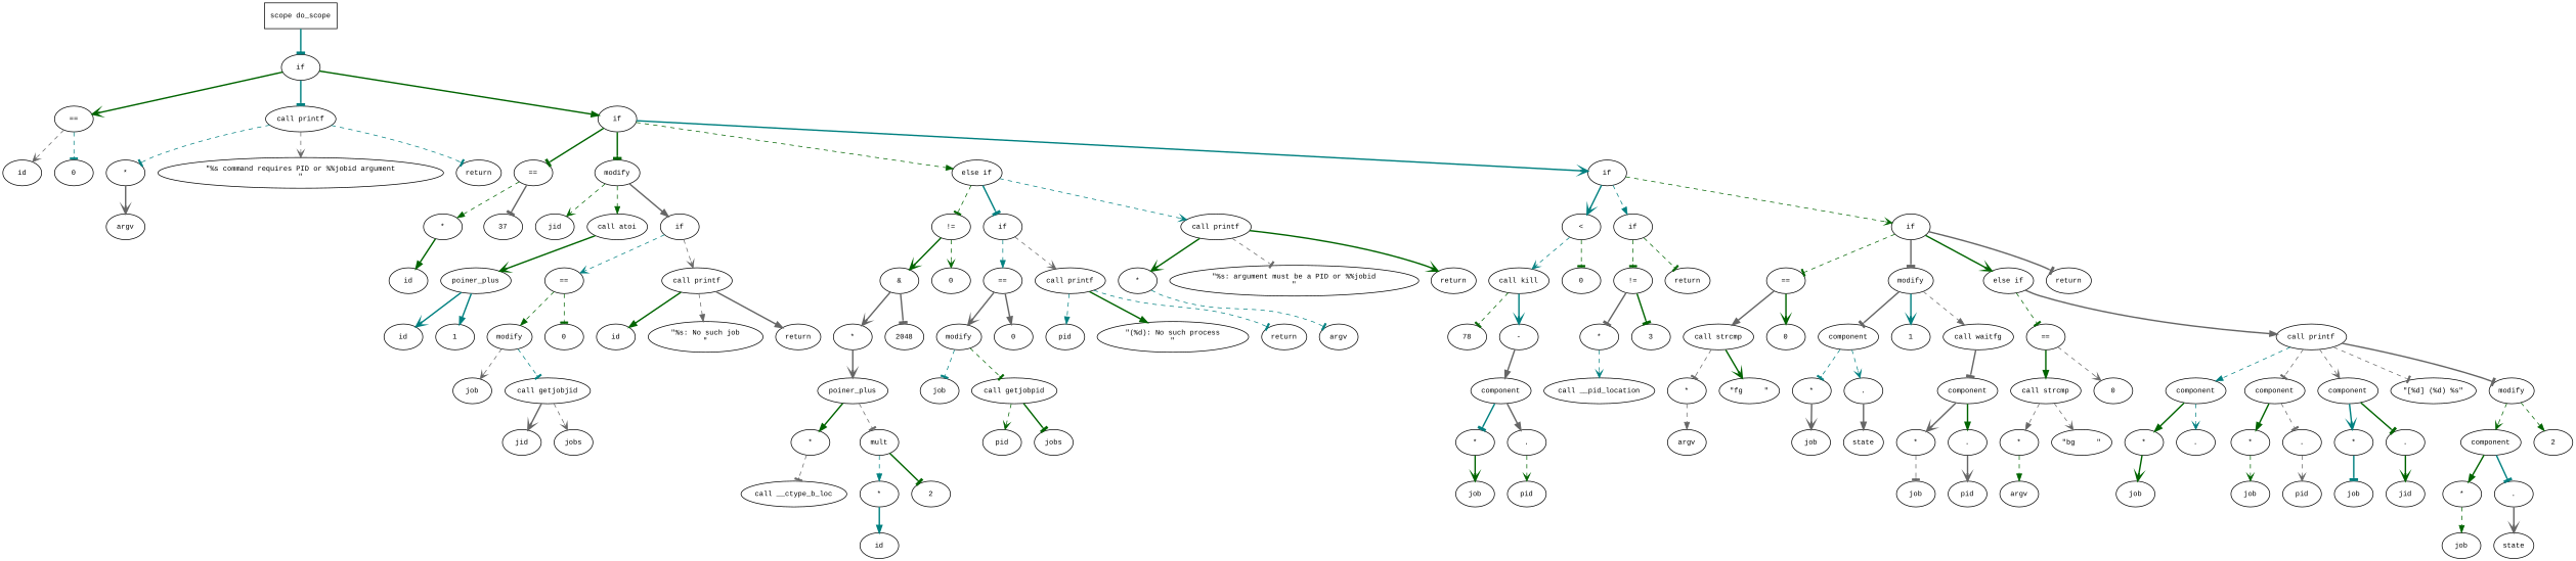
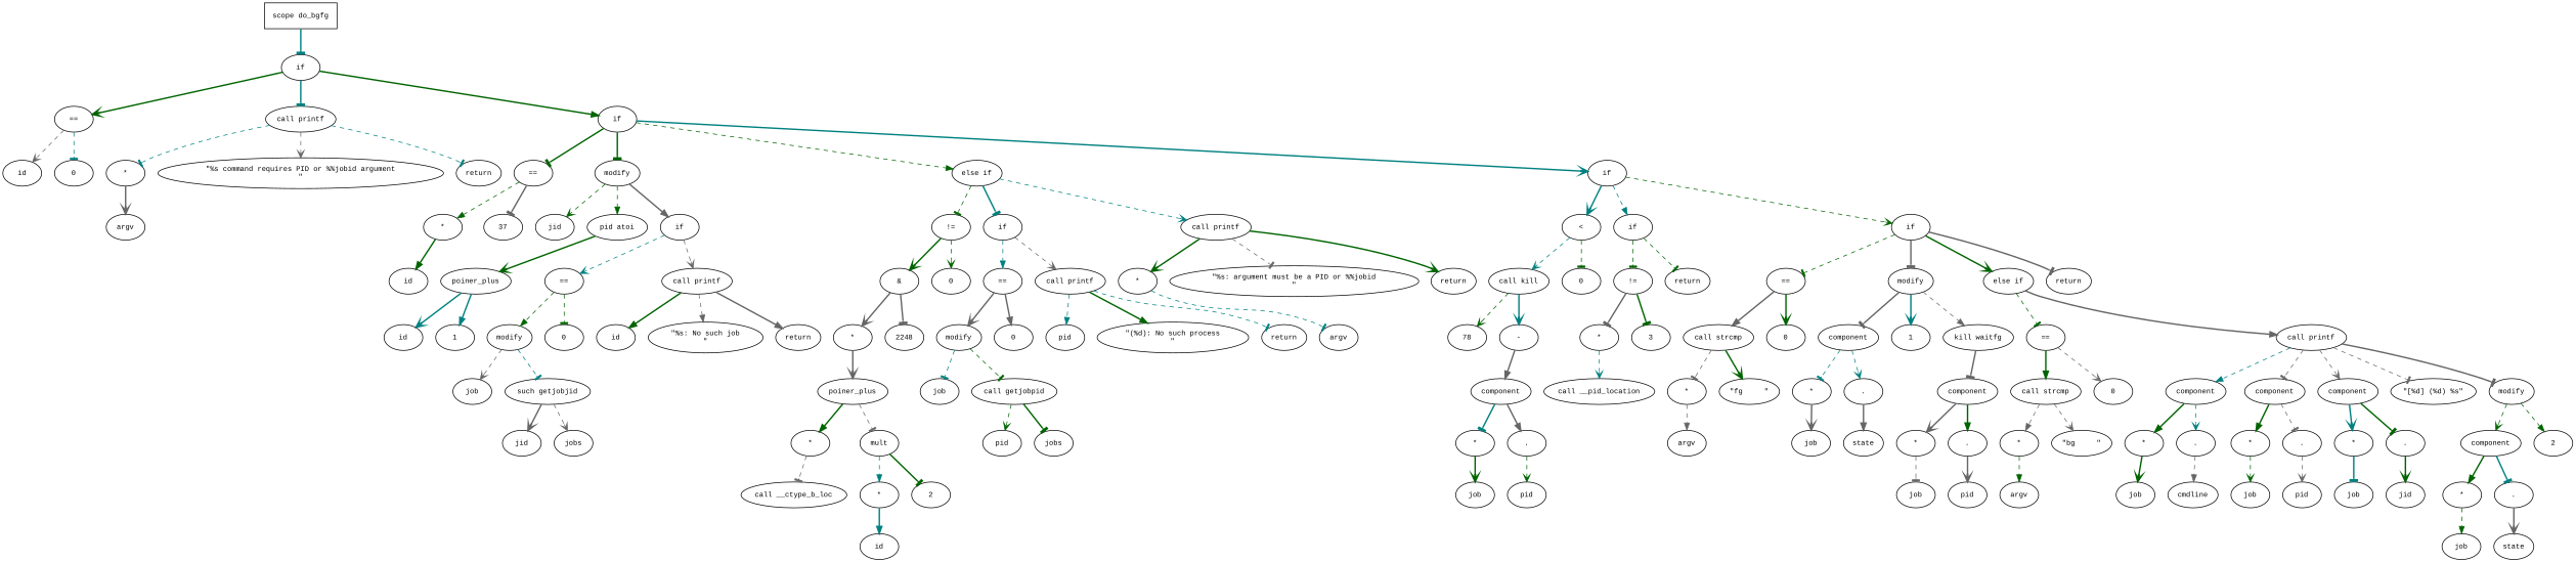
  digraph {
    fontname="Times New Roman"
    fontsize=10
    node [fontname="Courier New" fontsize=10 shape=ellipse]
    edge [arrowhead=vee color=darkgreen fontname="Times New Roman" fontsize=10 style=bold]
-   n1 [label="scope do_scope" shape=box]
+   n1 [label="scope do_bgfg" shape=box]
    n2 [label=if]
    n3 [label="=="]
    n4 [label="call printf"]
    n5 [label=if]
    n6 [label=id]
    n7 [label=0]
    n8 [label="*"]
    n9 [label="\"%s command requires PID or %%jobid argument\n\""]
    n10 [label=return]
    n11 [label="=="]
    n12 [label=modify]
    n13 [label="else if"]
    n14 [label=if]
    n15 [label=argv]
    n16 [label="*"]
    n17 [label=37]
    n18 [label=jid]
-   n19 [label="call atoi"]
+   n19 [label="pid atoi"]
    n20 [label=if]
    n21 [label="!="]
    n22 [label=if]
    n23 [label="call printf"]
    n24 [label="<"]
    n25 [label=if]
    n26 [label=if]
    n27 [label=id]
    n28 [label=poiner_plus]
    n29 [label="=="]
    n30 [label="call printf"]
    n31 [label=id]
    n32 [label=1]
    n33 [label=modify]
    n34 [label=0]
    n35 [label=id]
    n36 [label="\"%s: No such job\n\""]
    n37 [label=return]
    n38 [label=job]
-   n39 [label="call getjobjid"]
+   n39 [label="such getjobjid"]
    n40 [label=jid]
    n41 [label=jobs]
    n42 [label="&"]
    n43 [label=0]
    n44 [label="=="]
    n45 [label="call printf"]
    n46 [label="*"]
    n47 [label="\"%s: argument must be a PID or %%jobid\n\""]
    n48 [label=return]
    n49 [label="*"]
-   n50 [label=2048]
+   n50 [label=2248]
    n51 [label=poiner_plus]
    n52 [label="*"]
    n53 [label=mult]
    n54 [label="call __ctype_b_loc"]
    n55 [label="*"]
    n56 [label=2]
    n57 [label=id]
    n58 [label=modify]
    n59 [label=0]
    n60 [label=pid]
    n61 [label="\"(%d): No such process\n\""]
    n62 [label=return]
    n63 [label=job]
    n64 [label="call getjobpid"]
    n65 [label=pid]
    n66 [label=jobs]
    n67 [label=argv]
    n68 [label="call kill"]
    n69 [label=0]
    n70 [label="!="]
    n71 [label=return]
    n72 [label="=="]
    n73 [label=modify]
    n74 [label="else if"]
    n75 [label=return]
    n76 [label=78]
    n77 [label="-"]
    n78 [label=component]
    n79 [label="*"]
    n80 [label="."]
    n81 [label=job]
    n82 [label=pid]
    n83 [label="*"]
    n84 [label=3]
    n85 [label="call __pid_location"]
    n86 [label="call strcmp"]
    n87 [label=0]
    n88 [label=component]
    n89 [label=1]
-   n90 [label="call waitfg"]
+   n90 [label="kill waitfg"]
    n91 [label="=="]
    n92 [label="call printf"]
    n93 [label="*"]
    n94 [label="\"fg     \""]
    n95 [label=argv]
    n96 [label="*"]
    n97 [label="."]
    n98 [label=component]
    n99 [label=job]
    n100 [label=state]
    n101 [label="*"]
    n102 [label="."]
    n103 [label=job]
    n104 [label=pid]
    n105 [label="call strcmp"]
    n106 [label=0]
    n107 [label=component]
    n108 [label=component]
    n109 [label=component]
    n110 [label="\"[%d] (%d) %s\""]
    n111 [label=modify]
    n112 [label="*"]
    n113 [label="\"bg     \""]
    n114 [label=argv]
    n115 [label="*"]
    n116 [label="."]
    n117 [label="*"]
    n118 [label="."]
    n119 [label="*"]
    n120 [label="."]
    n121 [label=component]
    n122 [label=2]
    n123 [label=job]
+   n124 [label=cmdline]
    n125 [label=job]
    n126 [label=pid]
    n127 [label=job]
    n128 [label=jid]
    n129 [label="*"]
    n130 [label="."]
    n131 [label=job]
    n132 [label=state]
    n1 -> n2 [arrowhead=tee color=teal]
    n2 -> n3
    n2 -> n4 [arrowhead=tee color=teal]
    n2 -> n5 [arrowhead=normal]
    n3 -> n6 [color=gray40 style=dashed]
    n3 -> n7 [arrowhead=tee color=teal style=dashed]
    n4 -> n8 [arrowhead=tee color=teal style=dashed]
    n4 -> n9 [color=gray40 style=dashed]
    n4 -> n10 [arrowhead=tee color=teal style=dashed]
    n5 -> n11 [arrowhead=tee]
    n5 -> n12 [arrowhead=tee]
    n5 -> n13 [arrowhead=normal style=dashed]
    n5 -> n14 [color=teal]
    n8 -> n15 [color=gray40]
    n11 -> n16 [arrowhead=normal style=dashed]
    n11 -> n17 [arrowhead=tee color=gray40]
    n12 -> n18 [style=dashed]
    n12 -> n19 [arrowhead=normal style=dashed]
    n12 -> n20 [arrowhead=normal color=gray40]
    n13 -> n21 [arrowhead=tee style=dashed]
    n13 -> n22 [arrowhead=tee color=teal]
    n13 -> n23 [color=teal style=dashed]
    n14 -> n24 [color=teal]
    n14 -> n25 [arrowhead=normal color=teal style=dashed]
    n14 -> n26 [style=dashed]
    n16 -> n27 [arrowhead=normal]
    n19 -> n28
    n20 -> n29 [color=teal style=dashed]
    n20 -> n30 [color=gray40 style=dashed]
    n21 -> n42
    n21 -> n43 [style=dashed]
    n22 -> n44 [arrowhead=normal color=teal style=dashed]
    n22 -> n45 [color=gray40 style=dashed]
    n23 -> n46
    n23 -> n47 [arrowhead=tee color=gray40 style=dashed]
    n23 -> n48
    n24 -> n68 [color=teal style=dashed]
    n24 -> n69 [arrowhead=tee style=dashed]
    n25 -> n70 [arrowhead=tee style=dashed]
    n25 -> n71 [arrowhead=tee style=dashed]
    n26 -> n72 [arrowhead=tee style=dashed]
    n26 -> n73 [arrowhead=tee color=gray40]
    n26 -> n74
    n26 -> n75 [arrowhead=tee color=gray40]
    n28 -> n31 [color=teal]
    n28 -> n32 [arrowhead=normal color=teal]
    n29 -> n33 [arrowhead=normal style=dashed]
    n29 -> n34 [arrowhead=tee style=dashed]
    n30 -> n35 [arrowhead=normal]
    n30 -> n36 [arrowhead=normal color=gray40 style=dashed]
    n30 -> n37 [arrowhead=normal color=gray40]
    n33 -> n38 [color=gray40 style=dashed]
    n33 -> n39 [arrowhead=tee color=teal style=dashed]
    n39 -> n40 [color=gray40]
    n39 -> n41 [color=gray40 style=dashed]
    n42 -> n49 [color=gray40]
    n42 -> n50 [arrowhead=tee color=gray40]
    n44 -> n58 [color=gray40]
    n44 -> n59 [arrowhead=normal color=gray40]
    n45 -> n60 [arrowhead=normal color=teal style=dashed]
    n45 -> n61 [arrowhead=normal]
    n45 -> n62 [arrowhead=tee color=teal style=dashed]
    n46 -> n67 [arrowhead=tee color=teal style=dashed]
    n49 -> n51 [color=gray40]
    n51 -> n52 [arrowhead=normal]
    n51 -> n53 [arrowhead=tee color=gray40 style=dashed]
    n52 -> n54 [arrowhead=tee color=gray40 style=dashed]
    n53 -> n55 [arrowhead=normal color=teal style=dashed]
    n53 -> n56 [arrowhead=tee]
    n55 -> n57 [arrowhead=normal color=teal]
    n58 -> n63 [arrowhead=tee color=teal style=dashed]
    n58 -> n64 [arrowhead=tee style=dashed]
    n64 -> n65 [style=dashed]
    n64 -> n66 [arrowhead=tee]
-   n68 -> n76 [arrowhead=tee style=dashed]
+   n68 -> n76 [style=dashed]
    n68 -> n77 [color=teal]
    n70 -> n83 [arrowhead=tee color=gray40]
    n70 -> n84 [arrowhead=tee]
    n72 -> n86 [arrowhead=normal color=gray40]
    n72 -> n87
    n73 -> n88 [arrowhead=tee color=gray40]
    n73 -> n89 [color=teal]
    n73 -> n90 [arrowhead=normal color=gray40 style=dashed]
    n74 -> n91 [arrowhead=tee style=dashed]
    n74 -> n92 [arrowhead=normal color=gray40]
    n77 -> n78 [arrowhead=normal color=gray40]
    n78 -> n79 [arrowhead=tee color=teal]
    n78 -> n80 [arrowhead=normal color=gray40]
    n79 -> n81
    n80 -> n82 [style=dashed]
    n83 -> n85 [color=teal style=dashed]
    n86 -> n93 [arrowhead=tee color=gray40 style=dashed]
    n86 -> n94
    n88 -> n96 [arrowhead=tee color=teal style=dashed]
    n88 -> n97 [color=teal style=dashed]
    n90 -> n98 [arrowhead=tee color=gray40]
    n91 -> n105 [arrowhead=normal]
    n91 -> n106 [color=gray40 style=dashed]
    n92 -> n107 [arrowhead=normal color=teal style=dashed]
    n92 -> n108 [arrowhead=tee color=gray40 style=dashed]
    n92 -> n109 [color=gray40 style=dashed]
    n92 -> n110 [arrowhead=tee color=gray40 style=dashed]
    n92 -> n111 [arrowhead=tee color=gray40]
    n93 -> n95 [arrowhead=normal color=gray40 style=dashed]
    n96 -> n99 [color=gray40]
    n97 -> n100 [arrowhead=normal color=gray40]
    n98 -> n101 [color=gray40]
    n98 -> n102 [arrowhead=normal]
    n101 -> n103 [arrowhead=tee color=gray40 style=dashed]
    n102 -> n104 [color=gray40]
    n105 -> n112 [arrowhead=normal color=gray40 style=dashed]
    n105 -> n113 [color=gray40 style=dashed]
    n107 -> n115 [arrowhead=normal]
    n107 -> n116 [color=teal style=dashed]
    n108 -> n117 [arrowhead=normal]
    n108 -> n118 [arrowhead=tee color=gray40 style=dashed]
    n109 -> n119 [color=teal]
    n109 -> n120 [arrowhead=tee]
    n111 -> n121 [style=dashed]
    n111 -> n122 [arrowhead=normal style=dashed]
    n112 -> n114 [arrowhead=normal style=dashed]
    n115 -> n123
+   n116 -> n124 [arrowhead=normal color=gray40 style=dashed]
    n117 -> n125 [style=dashed]
    n118 -> n126 [color=gray40 style=dashed]
    n119 -> n127 [arrowhead=tee color=teal]
    n120 -> n128
    n121 -> n129 [arrowhead=normal]
    n121 -> n130 [arrowhead=tee color=teal]
    n129 -> n131 [arrowhead=normal style=dashed]
    n130 -> n132 [color=gray40]
  }
